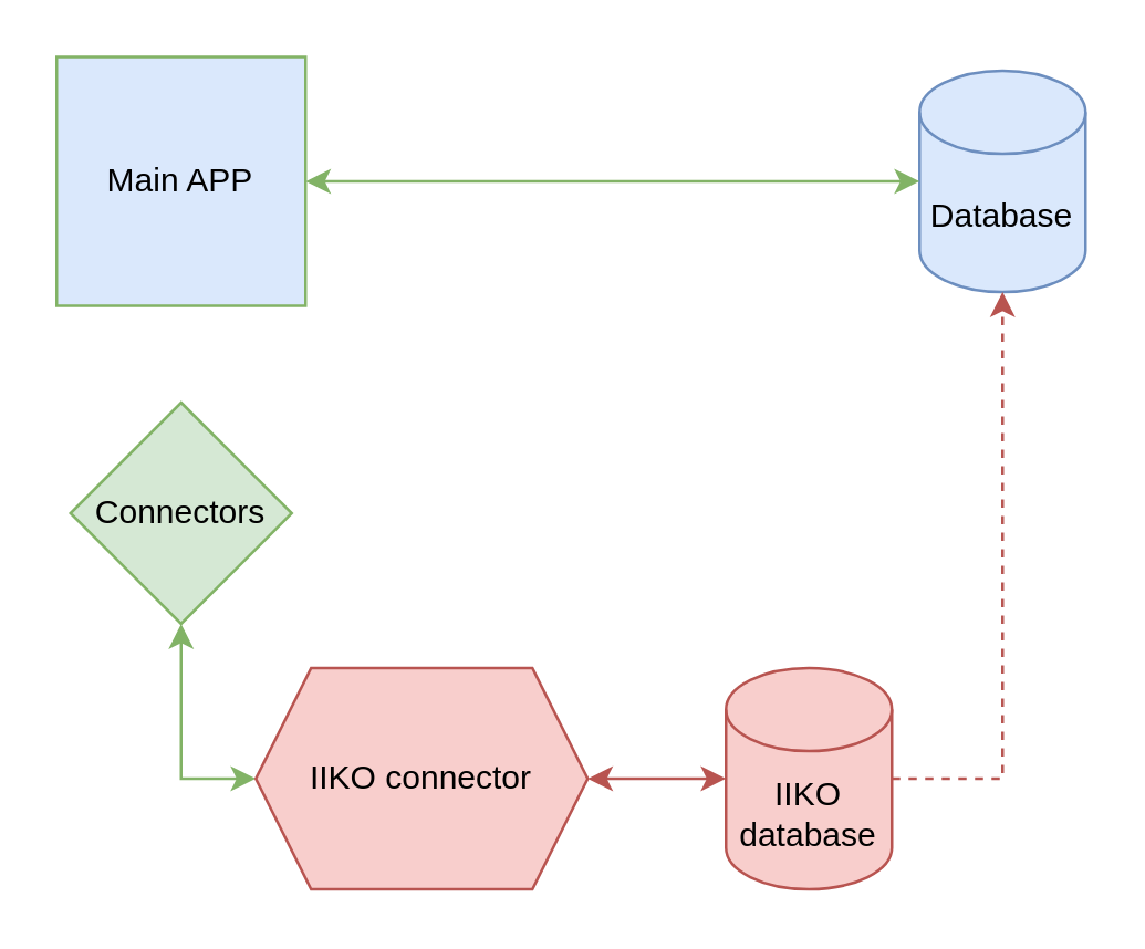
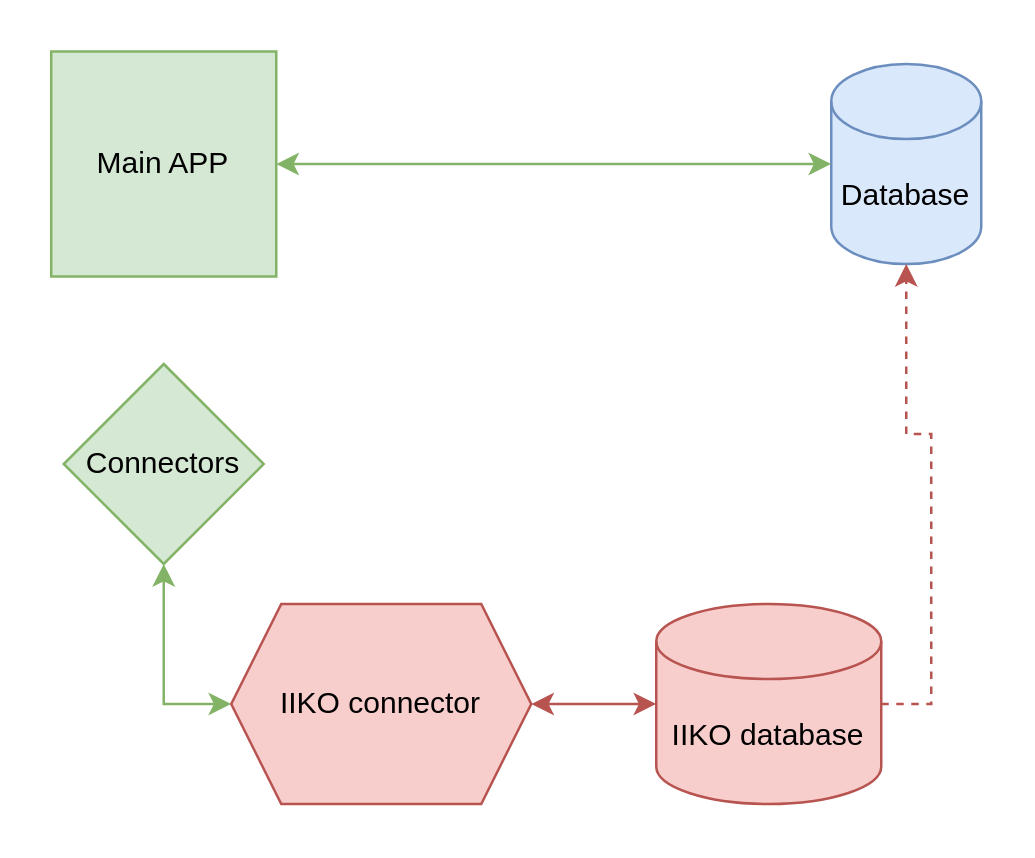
  <mxCell id="0" />
  <mxCell id="1" parent="0" />
  <mxCell id="2" value="Database" style="shape=cylinder3;whiteSpace=wrap;html=1;boundedLbl=1;backgroundOutline=1;size=15;fillColor=#dae8fc;strokeColor=#6c8ebf;" parent="1" vertex="1"><mxGeometry x="332" y="25" width="60" height="80" as="geometry" /></mxCell>
- <mxCell id="3" value="Main APP" style="whiteSpace=wrap;html=1;aspect=fixed;fillColor=#dae8fc;strokeColor=#82b366;" parent="1" vertex="1"><mxGeometry x="20" y="20" width="90" height="90" as="geometry" /></mxCell>
+ <mxCell id="3" value="Main APP" style="whiteSpace=wrap;html=1;aspect=fixed;fillColor=#d5e8d4;strokeColor=#82b366;" parent="1" vertex="1"><mxGeometry x="20" y="20" width="90" height="90" as="geometry" /></mxCell>
  <mxCell id="4" style="edgeStyle=orthogonalEdgeStyle;rounded=0;orthogonalLoop=1;jettySize=auto;html=1;exitX=0;exitY=0.5;exitDx=0;exitDy=0;entryX=0.5;entryY=1;entryDx=0;entryDy=0;startArrow=classic;startFill=1;fillColor=#d5e8d4;strokeColor=#82b366;" parent="1" source="5" target="8" edge="1"><mxGeometry relative="1" as="geometry" /></mxCell>
  <mxCell id="5" value="IIKO connector" style="shape=hexagon;perimeter=hexagonPerimeter2;whiteSpace=wrap;html=1;fixedSize=1;fillColor=#f8cecc;strokeColor=#b85450;" parent="1" vertex="1"><mxGeometry x="92" y="241" width="120" height="80" as="geometry" /></mxCell>
  <mxCell id="6" style="edgeStyle=orthogonalEdgeStyle;rounded=0;orthogonalLoop=1;jettySize=auto;html=1;exitX=1;exitY=0.5;exitDx=0;exitDy=0;entryX=0;entryY=0.5;entryDx=0;entryDy=0;entryPerimeter=0;fillColor=#d5e8d4;strokeColor=#82b366;startArrow=classic;startFill=1;" parent="1" source="3" target="2" edge="1"><mxGeometry relative="1" as="geometry" /></mxCell>
- <mxCell id="7" value="IIKO database" style="shape=cylinder3;whiteSpace=wrap;html=1;boundedLbl=1;backgroundOutline=1;size=15;fillColor=#f8cecc;strokeColor=#b85450;" parent="1" vertex="1"><mxGeometry x="262" y="241" width="60" height="80" as="geometry" /></mxCell>
+ <mxCell id="7" value="IIKO database" style="shape=cylinder3;whiteSpace=wrap;html=1;boundedLbl=1;backgroundOutline=1;size=15;fillColor=#f8cecc;strokeColor=#b85450;" parent="1" vertex="1"><mxGeometry x="262" y="241" width="90" height="80" as="geometry" /></mxCell>
  <mxCell id="8" value="Connectors" style="rhombus;whiteSpace=wrap;html=1;fillColor=#d5e8d4;strokeColor=#82b366;" parent="1" vertex="1"><mxGeometry x="25" y="145" width="80" height="80" as="geometry" /></mxCell>
  <mxCell id="9" style="edgeStyle=orthogonalEdgeStyle;rounded=0;orthogonalLoop=1;jettySize=auto;html=1;exitX=1;exitY=0.5;exitDx=0;exitDy=0;exitPerimeter=0;entryX=0.5;entryY=1;entryDx=0;entryDy=0;entryPerimeter=0;dashed=1;fillColor=#f8cecc;strokeColor=#b85450;" parent="1" source="7" target="2" edge="1"><mxGeometry relative="1" as="geometry" /></mxCell>
  <mxCell id="10" style="edgeStyle=orthogonalEdgeStyle;rounded=0;orthogonalLoop=1;jettySize=auto;html=1;exitX=1;exitY=0.5;exitDx=0;exitDy=0;entryX=0;entryY=0.5;entryDx=0;entryDy=0;entryPerimeter=0;startArrow=classic;startFill=1;fillColor=#f8cecc;strokeColor=#b85450;" parent="1" source="5" target="7" edge="1"><mxGeometry relative="1" as="geometry" /></mxCell>
